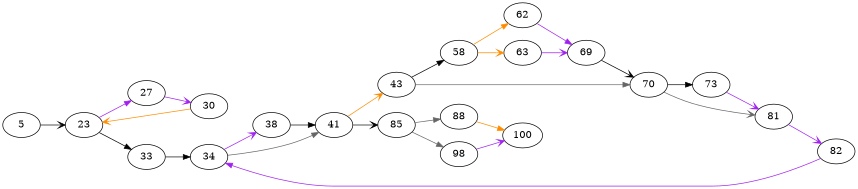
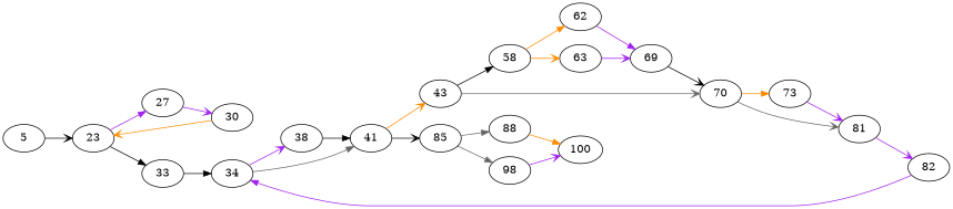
  strict digraph {
    rankdir=LR
    edge [arrowhead=vee color=purple]
    5 [entry=true]
    23
    27
    33
    30
    34
    38
    41
    43
    85
    58
    70
    88
    98
    62
    63
    73
    81
    100
    69
    82
    5 -> 23 [color=black]
    23 -> 27 [arrowhead=normal cond=true]
    23 -> 33 [arrowhead=normal color=black cond=false]
    27 -> 30
    33 -> 34 [arrowhead=normal color=black]
    30 -> 23 [color=darkorange]
    34 -> 38 [cond=true]
    34 -> 41 [arrowhead=normal color=gray40 cond=false]
    38 -> 41 [arrowhead=normal color=black]
    41 -> 43 [color=darkorange cond=true]
    41 -> 85 [color=black cond=false]
    43 -> 58 [arrowhead=normal color=black cond=true]
-   43 -> 70 [arrowhead=normal color=gray40 cond=false]
+   43 -> 70 [color=gray40 cond=false]
    85 -> 88 [arrowhead=normal color=gray40 cond=true]
    85 -> 98 [arrowhead=normal color=gray40 cond=false]
    58 -> 62 [arrowhead=normal color=darkorange cond=true]
    58 -> 63 [color=darkorange cond=false]
-   70 -> 73 [arrowhead=normal color=black cond=true]
+   70 -> 73 [arrowhead=normal color=darkorange cond=true]
    70 -> 81 [color=gray40 cond=false]
    88 -> 100 [arrowhead=normal color=darkorange]
    98 -> 100
    62 -> 69 [arrowhead=normal]
    63 -> 69
    73 -> 81
    81 -> 82
    69 -> 70 [color=black]
    82 -> 34 [arrowhead=normal]
  }
